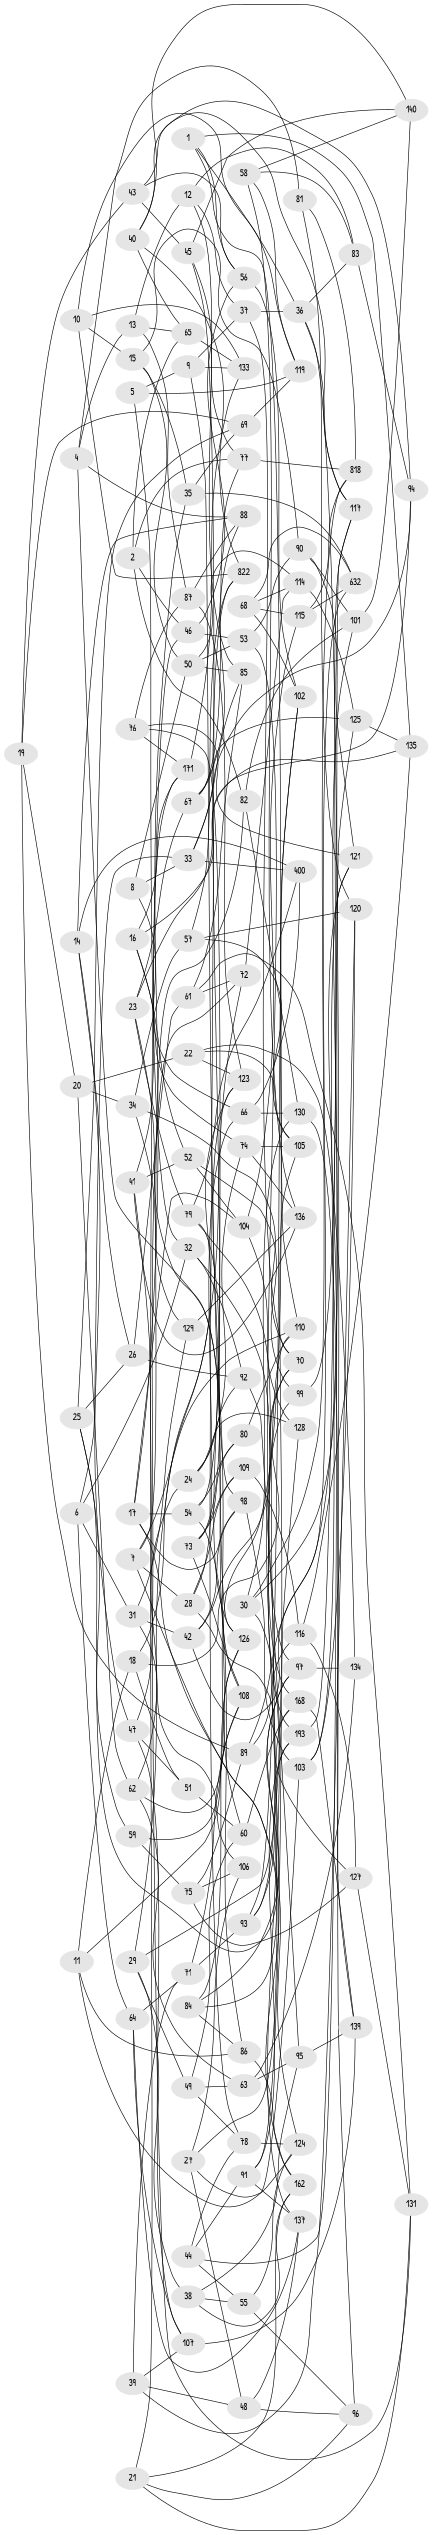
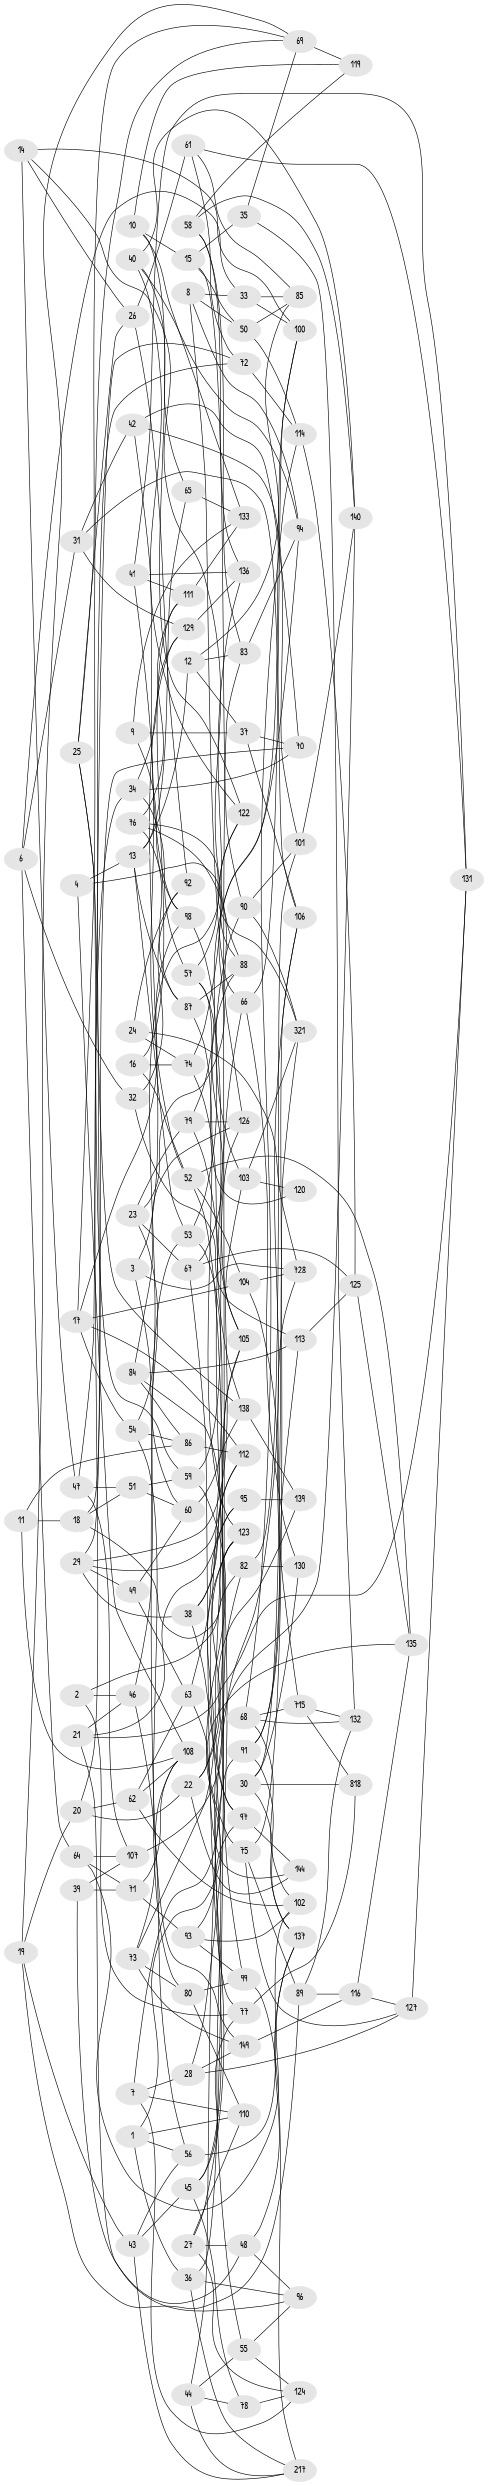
  graph {
    fontname="Patrick Hand"
    rankdir=LR
    node [color=gray90 fontname="Patrick Hand" style=filled]
    edge [fontname="Patrick Hand"]
    1
    36
    56
    110
    135
    83
    96
-   117
+   117 [label=217]
    102
    2
    46
    65
    77
    82
    53
    133
    n17 [label=818]
    130
    101
-   109
-   128
+   3
+   109 [label=149]
+   128 [label=728]
    129
    12
    37
    85
    116
    136
    4
    13
-   81
    88
    108
    87
    120
-   5
    9
    32
    119
    98
    92
-   113 [label=193]
+   113
    6
    31
    33
    64
    106
    42
-   100 [label=400]
+   100
    137
    71
    107
    7
    28
    124
    66
    127
    8
    50
    94
    114
    70
    103
    10
    15
-   122 [label=822]
+   122
    35
    90
    11
    18
    86
    51
    123
-   112 [label=162]
-   121
+   112
+   121 [label=321]
    97
    14
    26
    47
    61
    72
    69
-   132 [label=632]
+   132
    16
    52
    74
-   111 [label=171]
+   111
    104
    99
    105
    17
    54
-   115
+   115 [label=715]
    60
    59
    19
    20
    43
    89
    22
    34
    62
    45
-   134
+   134 [label=144]
    57
    63
    21
    131
    23
    67
    79
-   138 [label=168]
+   138
    125
    126
    24
    80
    95
    25
    75
    139
    27
    48
    29
    38
    49
    55
    78
    30
    39
    93
    40
    140
    41
    44
    91
    58
    68
    73
    76
    84
    1 -- 36
    1 -- 56
    1 -- 110
    1 -- 135
    36 -- 83
    36 -- 96
    36 -- 117
    56 -- 102
    83 -- 94
    2 -- 46
-   2 -- 65
    2 -- 77
    2 -- 82
    46 -- 56
    46 -- 53
    65 -- 133
    77 -- n17
    82 -- 130
    82 -- 101
    53 -- 90
    53 -- 97
-   130 -- 139
    101 -- 140
+   3 -- 109
+   3 -- 128
+   3 -- 129
    109 -- 116
    129 -- 136
    12 -- 83
    12 -- 37
    12 -- 85
-   37 -- 36
+   37 -- 106
    37 -- 70
    116 -- 135
    116 -- 127
    4 -- 13
-   4 -- 81
    4 -- 88
    4 -- 108
    13 -- 65
-   50 -- 53
+   13 -- 53
    13 -- 12
    13 -- 87
-   81 -- n17
-   81 -- 120
    87 -- 88
    87 -- 123
-   5 -- 9
-   5 -- 32
-   5 -- 119
    9 -- 133
    9 -- 37
    9 -- 98
    32 -- 92
    32 -- 113
    98 -- 103
-   92 -- 95
    113 -- 125
    6 -- 32
    6 -- 31
    6 -- 33
    6 -- 64
    31 -- 129
    31 -- 106
    31 -- 42
    33 -- 85
    33 -- 100
    64 -- 137
    64 -- 71
    64 -- 107
    42 -- 101
    42 -- 98
    42 -- 70
    71 -- 108
    71 -- 93
    107 -- 139
    7 -- 110
    7 -- 82
    7 -- 28
    7 -- 124
    28 -- 109
    28 -- 66
    28 -- 127
    66 -- 130
    66 -- 100
    127 -- 131
    8 -- 33
    8 -- 66
    8 -- 50
-   33 -- 94
+   8 -- 94
    50 -- 85
    50 -- 114
    114 -- 125
    103 -- 120
    103 -- 121
    10 -- 133
    10 -- 119
    10 -- 15
    10 -- 122
    15 -- 50
    15 -- 35
    15 -- 90
    35 -- 69
    35 -- 132
    90 -- 101
    90 -- 121
    11 -- 108
-   11 -- 103
+   29 -- 103
    11 -- 18
    11 -- 86
    18 -- 70
    18 -- 51
    18 -- 123
    86 -- 112
    51 -- 60
+   51 -- 59
    97 -- 134
    14 -- 88
    14 -- 100
    14 -- 26
    14 -- 47
    26 -- 92
    26 -- 61
    47 -- 107
    47 -- 51
    47 -- 72
    61 -- 85
    61 -- 72
    61 -- 131
    72 -- 114
    69 -- 119
-   16 -- 135
+   52 -- 135
    16 -- 52
    16 -- 74
    16 -- 111
    52 -- 104
    52 -- 99
    74 -- 136
    74 -- 105
    111 -- 133
    104 -- 128
    104 -- 115
    99 -- 117
    17 -- 98
-   17 -- 35
+   17 -- 69
    17 -- 112
    17 -- 104
    17 -- 54
    54 -- 122
    54 -- 86
    54 -- 80
    115 -- n17
    115 -- 132
    60 -- 138
    59 -- 126
    59 -- 75
    19 -- 69
    19 -- 20
    19 -- 43
    19 -- 89
    20 -- 22
    20 -- 34
    20 -- 62
    43 -- 56
    43 -- 117
    43 -- 45
    89 -- 116
    89 -- 132
    22 -- 123
    22 -- 105
    22 -- 134
    34 -- 129
    34 -- 70
    34 -- 57
    62 -- 102
-   62 -- 24
+   62 -- 108
    62 -- 63
    45 -- 77
    45 -- 78
    45 -- 140
    57 -- 120
    57 -- 122
    57 -- 105
    63 -- 134
    63 -- 95
    21 -- 96
    21 -- 46
    21 -- 112
    21 -- 131
    23 -- 94
    23 -- 60
    23 -- 67
    23 -- 79
    67 -- 77
    67 -- 88
    67 -- 125
    79 -- 100
    79 -- 138
    79 -- 126
    138 -- 139
    125 -- 135
    24 -- 128
    24 -- 92
    24 -- 74
    80 -- 110
+   80 -- 99
    95 -- 139
    25 -- 26
    25 -- 69
    25 -- 59
    25 -- 138
    75 -- 106
    75 -- 127
    75 -- 89
    27 -- 110
    27 -- 106
    27 -- 124
    27 -- 48
    48 -- 96
    48 -- 137
    29 -- 72
    29 -- 105
    29 -- 38
    29 -- 49
    38 -- 112
    38 -- 95
    38 -- 55
    49 -- 60
    49 -- 63
-   49 -- 78
    55 -- 96
    55 -- 124
    78 -- 124
    30 -- n17
    30 -- 130
    30 -- 137
    30 -- 121
-   39 -- 120
    39 -- 71
    39 -- 107
    39 -- 48
    93 -- 102
    93 -- 97
    93 -- 99
    40 -- 65
    40 -- 94
    40 -- 122
    40 -- 140
    41 -- 136
    41 -- 52
    41 -- 111
    41 -- 131
    44 -- 117
    44 -- 55
    44 -- 78
    44 -- 91
    91 -- 128
    91 -- 113
    91 -- 137
    58 -- 83
    58 -- 136
    58 -- 119
    58 -- 140
    68 -- 102
    68 -- 114
    68 -- 132
    68 -- 115
    73 -- 109
    73 -- 108
    73 -- 123
    73 -- 80
    76 -- 87
    76 -- 121
    76 -- 111
    76 -- 126
    84 -- 113
    84 -- 86
    84 -- 97
    84 -- 126
  }
